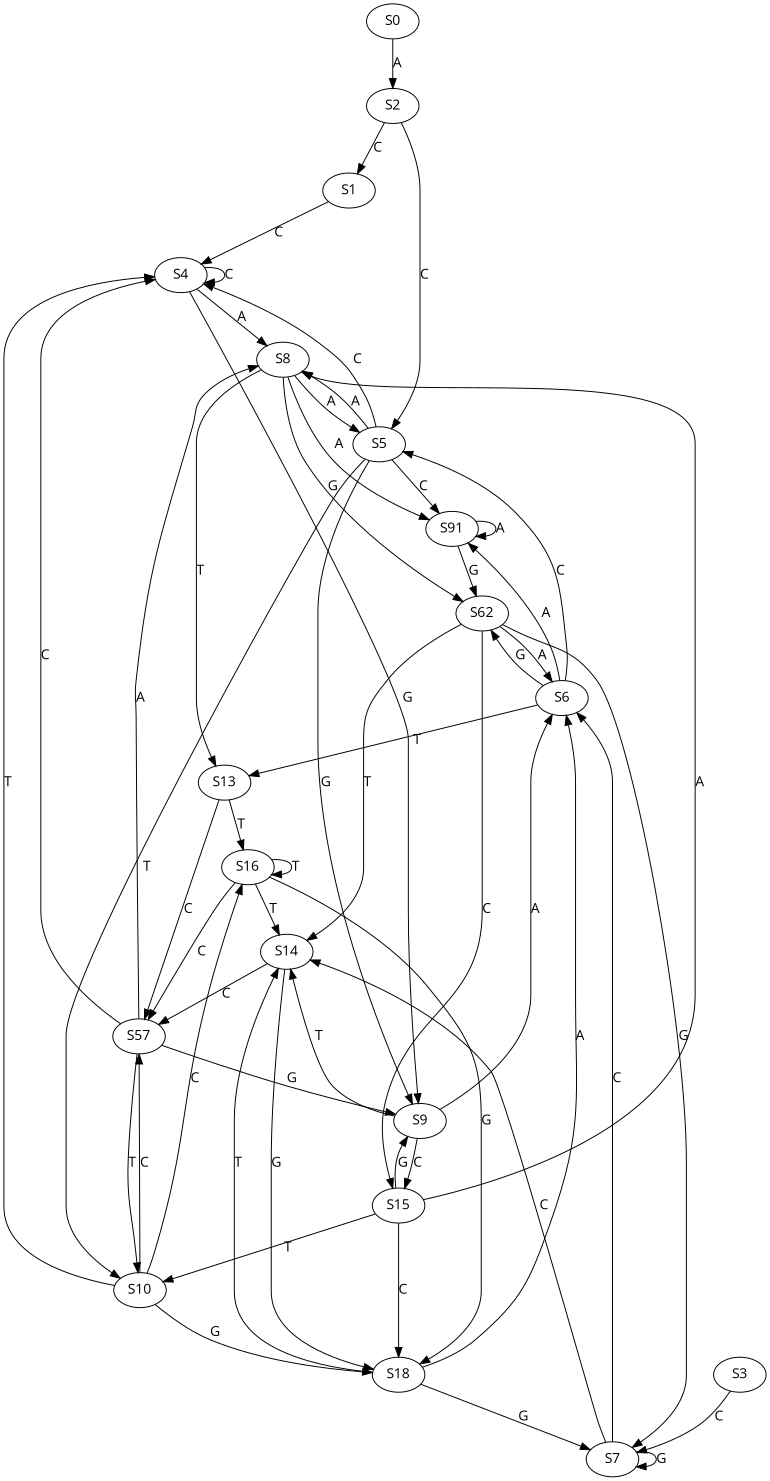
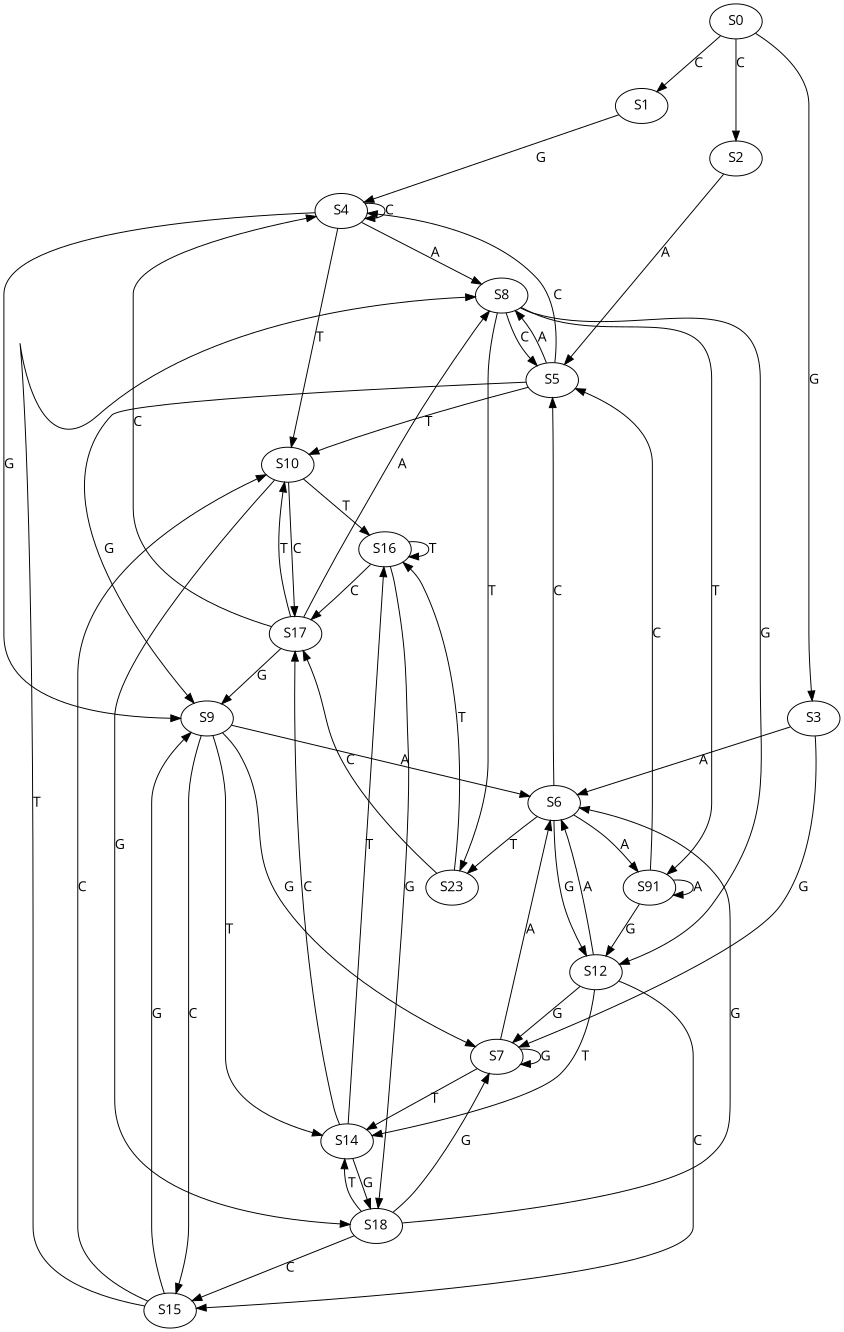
  strict digraph {
    fontname="Open Sans"
    node [fontname="Open Sans"]
    edge [fontname="Open Sans"]
    S0
    S1
    S2
    S3
    S4
    S5
    S6
    S7
    S8
    S9
    S10
    n12 [label=S91]
-   S12 [label=S62]
-   S13
+   S12
+   S13 [label=S23]
    S14
    S15
    S16
-   S17 [label=S57]
+   S17
    S18
-   S2 -> S1 [label=C]
-   S0 -> S2 [label=A]
-   S1 -> S4 [label=C]
-   S2 -> S5 [label=C]
-   S3 -> S7 [label=C]
+   S0 -> S1 [label=C]
+   S0 -> S2 [label=C]
+   S0 -> S3 [label=G]
+   S1 -> S4 [label=G]
+   S2 -> S5 [label=A]
+   S3 -> S6 [label=A]
+   S3 -> S7 [label=G]
    S4 -> S4 [label=C]
    S4 -> S8 [label=A]
    S4 -> S9 [label=G]
-   S10 -> S4 [label=T]
+   S4 -> S10 [label=T]
    S5 -> S4 [label=C]
    S5 -> S8 [label=A]
    S5 -> S9 [label=G]
    S5 -> S10 [label=T]
    S6 -> S5 [label=C]
    S6 -> n12 [label=A]
    S6 -> S12 [label=G]
    S6 -> S13 [label=T]
-   S7 -> S6 [label=C]
+   S7 -> S6 [label=A]
    S7 -> S7 [label=G]
-   S7 -> S14 [label=C]
-   S8 -> S5 [label=A]
-   S8 -> n12 [label=A]
+   S7 -> S14 [label=T]
+   S8 -> S5 [label=C]
+   S8 -> n12 [label=T]
    S8 -> S12 [label=G]
    S8 -> S13 [label=T]
    S9 -> S6 [label=A]
+   S9 -> S7 [label=G]
    S9 -> S14 [label=T]
    S9 -> S15 [label=C]
-   S10 -> S16 [label=C]
+   S10 -> S16 [label=T]
    S10 -> S17 [label=C]
    S10 -> S18 [label=G]
-   S5 -> n12 [label=C]
+   n12 -> S5 [label=C]
    n12 -> n12 [label=A]
    n12 -> S12 [label=G]
    S12 -> S6 [label=A]
    S12 -> S7 [label=G]
    S12 -> S14 [label=T]
    S12 -> S15 [label=C]
    S13 -> S16 [label=T]
    S13 -> S17 [label=C]
-   S16 -> S14 [label=T]
+   S14 -> S16 [label=T]
    S14 -> S17 [label=C]
    S14 -> S18 [label=G]
-   S15 -> S8 [label=A]
+   S15 -> S8 [label=T]
    S15 -> S9 [label=G]
-   S15 -> S10 [label=T]
+   S15 -> S10 [label=C]
    S16 -> S16 [label=T]
    S16 -> S17 [label=C]
    S16 -> S18 [label=G]
    S17 -> S4 [label=C]
    S17 -> S8 [label=A]
    S17 -> S9 [label=G]
    S17 -> S10 [label=T]
-   S18 -> S6 [label=A]
+   S18 -> S6 [label=G]
    S18 -> S7 [label=G]
    S18 -> S14 [label=T]
-   S15 -> S18 [label=C]
+   S18 -> S15 [label=C]
  }
